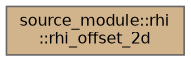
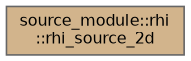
  digraph {
    rankdir=LR
-   n1 [color=grey40 fillcolor=tan fontname=Helvetica fontsize=10 height=0.2 label="source_module::rhi\l::rhi_offset_2d" shape=box style=filled width=0.4]
+   n1 [color=grey40 fillcolor=tan fontname=Helvetica fontsize=10 height=0.2 label="source_module::rhi\l::rhi_source_2d" shape=box style=filled width=0.4]
  }
